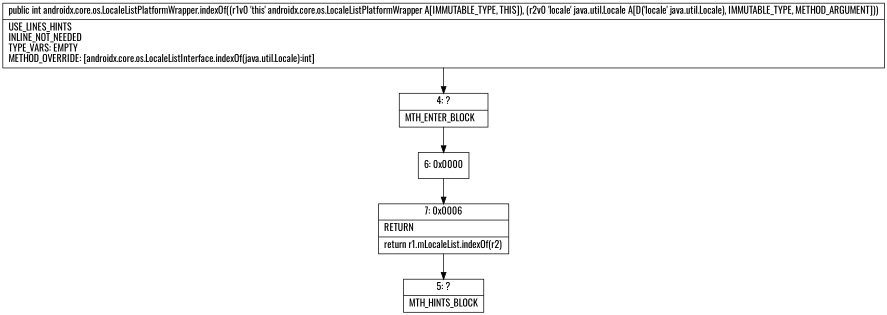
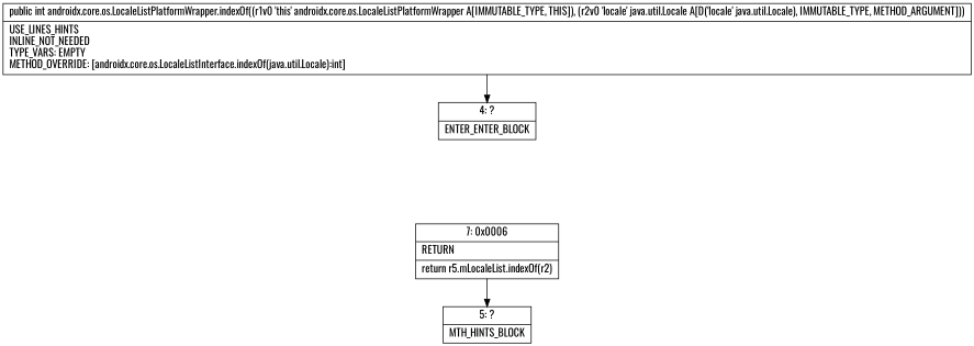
  digraph {
    fontname=Oswald
    node [fontname=Oswald shape=record]
    edge [fontname=Oswald]
-   n1 [label="{4\:\ ?|MTH_ENTER_BLOCK\l}"]
-   n2 [label="{6\:\ 0x0000}"]
-   n3 [label="{7\:\ 0x0006|RETURN\l|return r1.mLocaleList.indexOf(r2)\l}"]
+   n1 [label="{4\:\ ?|ENTER_ENTER_BLOCK\l}"]
+   n3 [label="{7\:\ 0x0006|RETURN\l|return r5.mLocaleList.indexOf(r2)\l}"]
    n4 [label="{5\:\ ?|MTH_HINTS_BLOCK\l}"]
    n5 [label="{public int androidx.core.os.LocaleListPlatformWrapper.indexOf((r1v0 'this' androidx.core.os.LocaleListPlatformWrapper A[IMMUTABLE_TYPE, THIS]), (r2v0 'locale' java.util.Locale A[D('locale' java.util.Locale), IMMUTABLE_TYPE, METHOD_ARGUMENT]))  | USE_LINES_HINTS\lINLINE_NOT_NEEDED\lTYPE_VARS: EMPTY\lMETHOD_OVERRIDE: [androidx.core.os.LocaleListInterface.indexOf(java.util.Locale):int]\l}"]
-   n1 -> n2
-   n2 -> n3
    n3 -> n4
    n5 -> n1
  }
